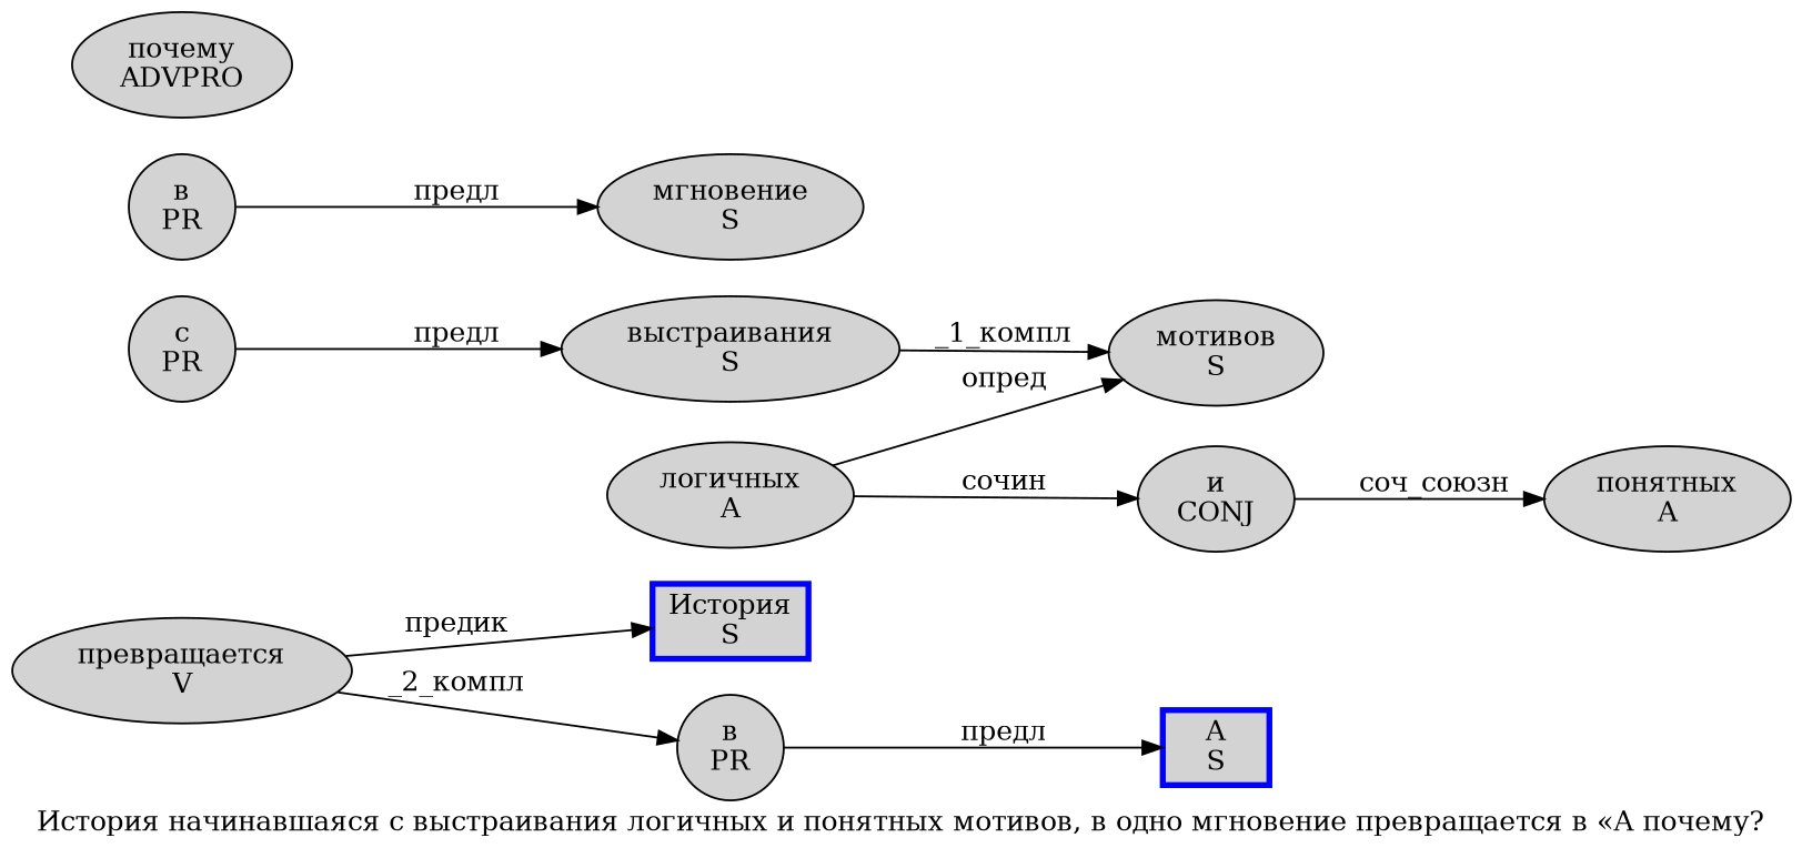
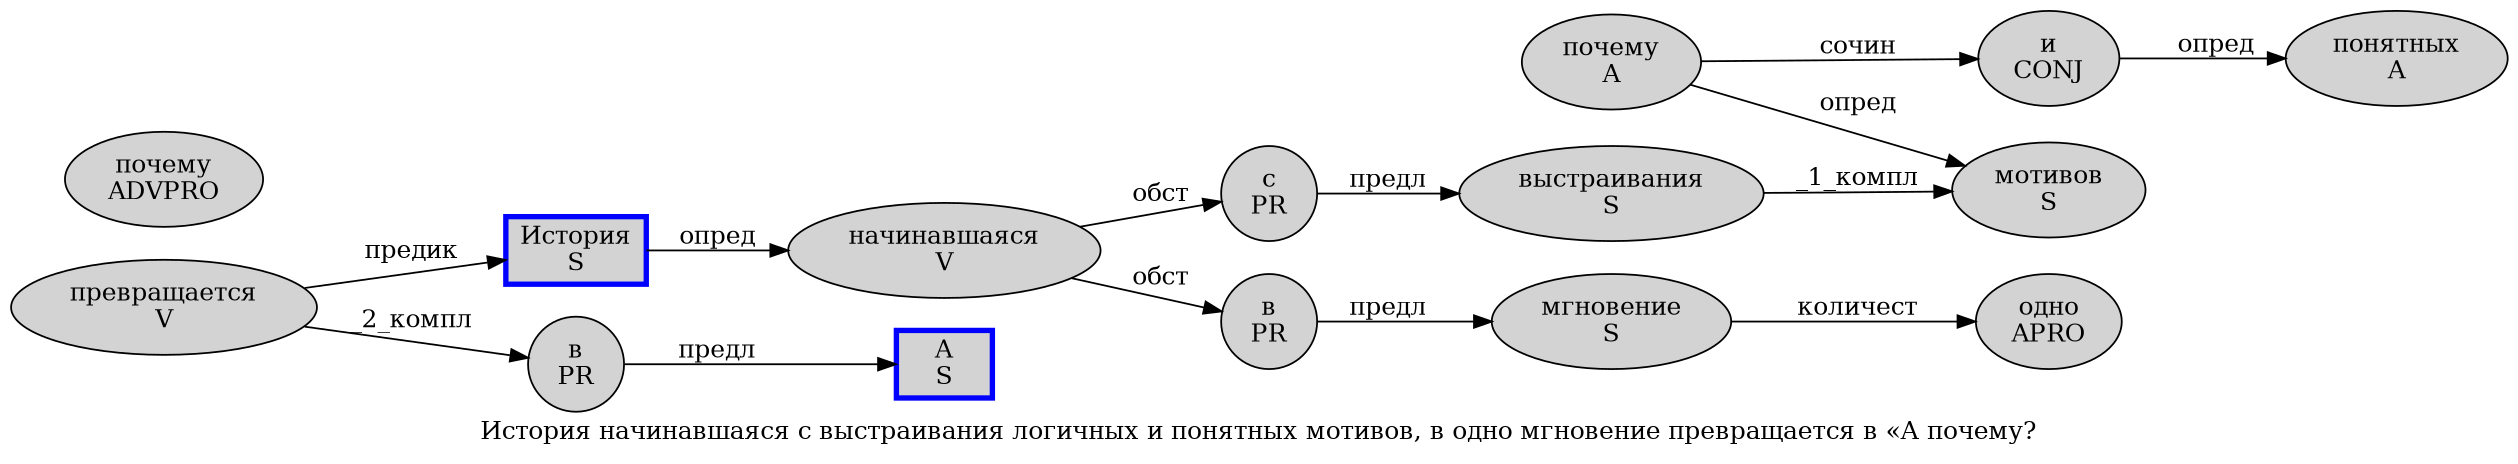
  digraph {
    label="История начинавшаяся с выстраивания логичных и понятных мотивов, в одно мгновение превращается в «А почему?"
    rankdir=LR
    node [fillcolor=lightgray penwidth=1 shape=ellipse style=filled]
    n1 [color=blue label="История\nS" penwidth=3 shape=box]
+   n2 [label="начинавшаяся\nV"]
    n3 [label="с\nPR"]
    n4 [label="в\nPR"]
    n5 [label="выстраивания\nS"]
    n6 [label="мгновение\nS"]
    n7 [label="мотивов\nS"]
-   n8 [label="логичных\nA"]
+   n8 [label="почему\nA"]
    n9 [label="и\nCONJ"]
    n10 [label="понятных\nA"]
+   n11 [label="одно\nAPRO"]
    n12 [label="превращается\nV"]
    n13 [label="в\nPR"]
    n14 [color=blue label="А\nS" penwidth=3 shape=box]
    n15 [label="почему\nADVPRO"]
+   n1 -> n2 [label="опред"]
+   n2 -> n3 [label="обст"]
+   n2 -> n4 [label="обст"]
    n3 -> n5 [label="предл"]
    n4 -> n6 [label="предл"]
    n5 -> n7 [label="_1_компл"]
+   n6 -> n11 [label="количест"]
    n8 -> n7 [label="опред"]
    n8 -> n9 [label="сочин"]
-   n9 -> n10 [label="соч_союзн"]
+   n9 -> n10 [label="опред"]
    n12 -> n1 [label="предик"]
    n12 -> n13 [label="_2_компл"]
    n13 -> n14 [label="предл"]
  }
